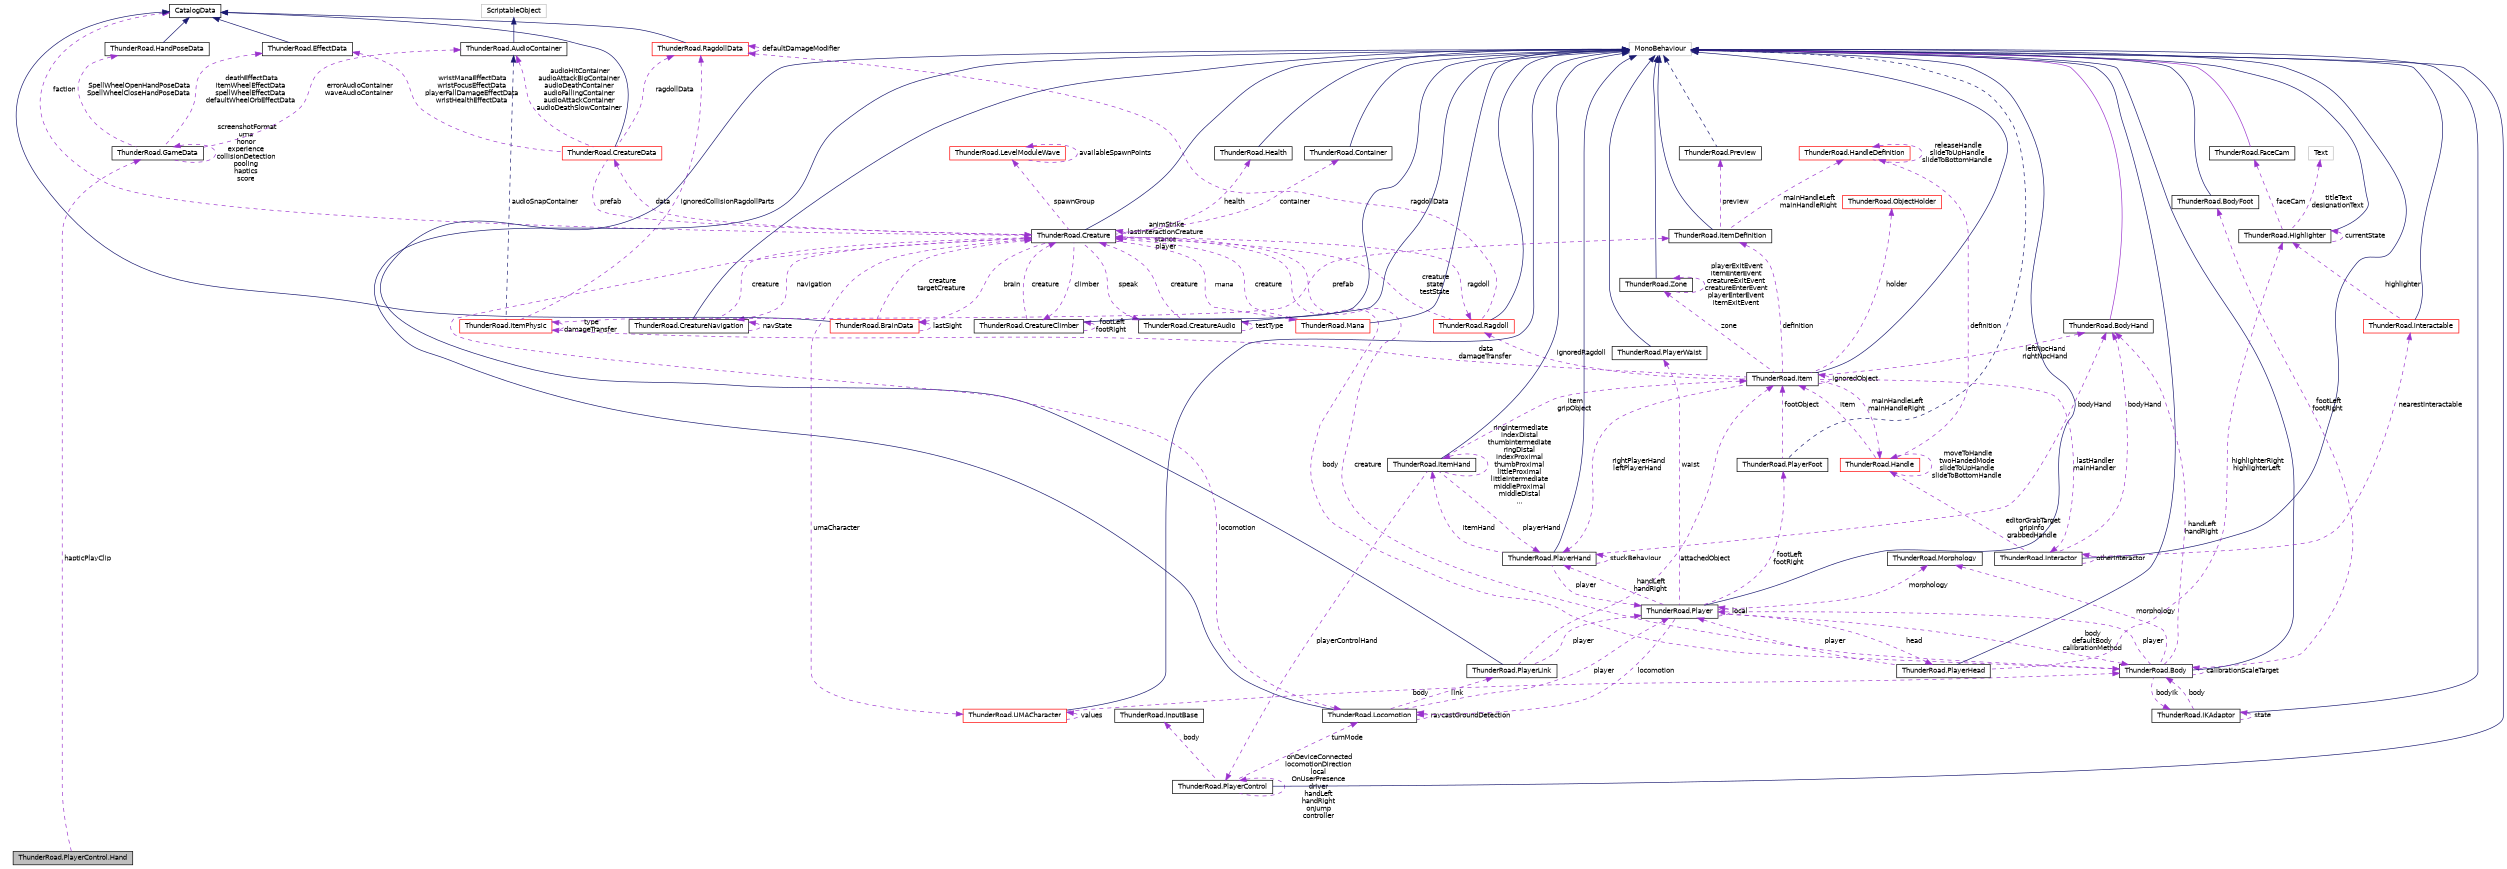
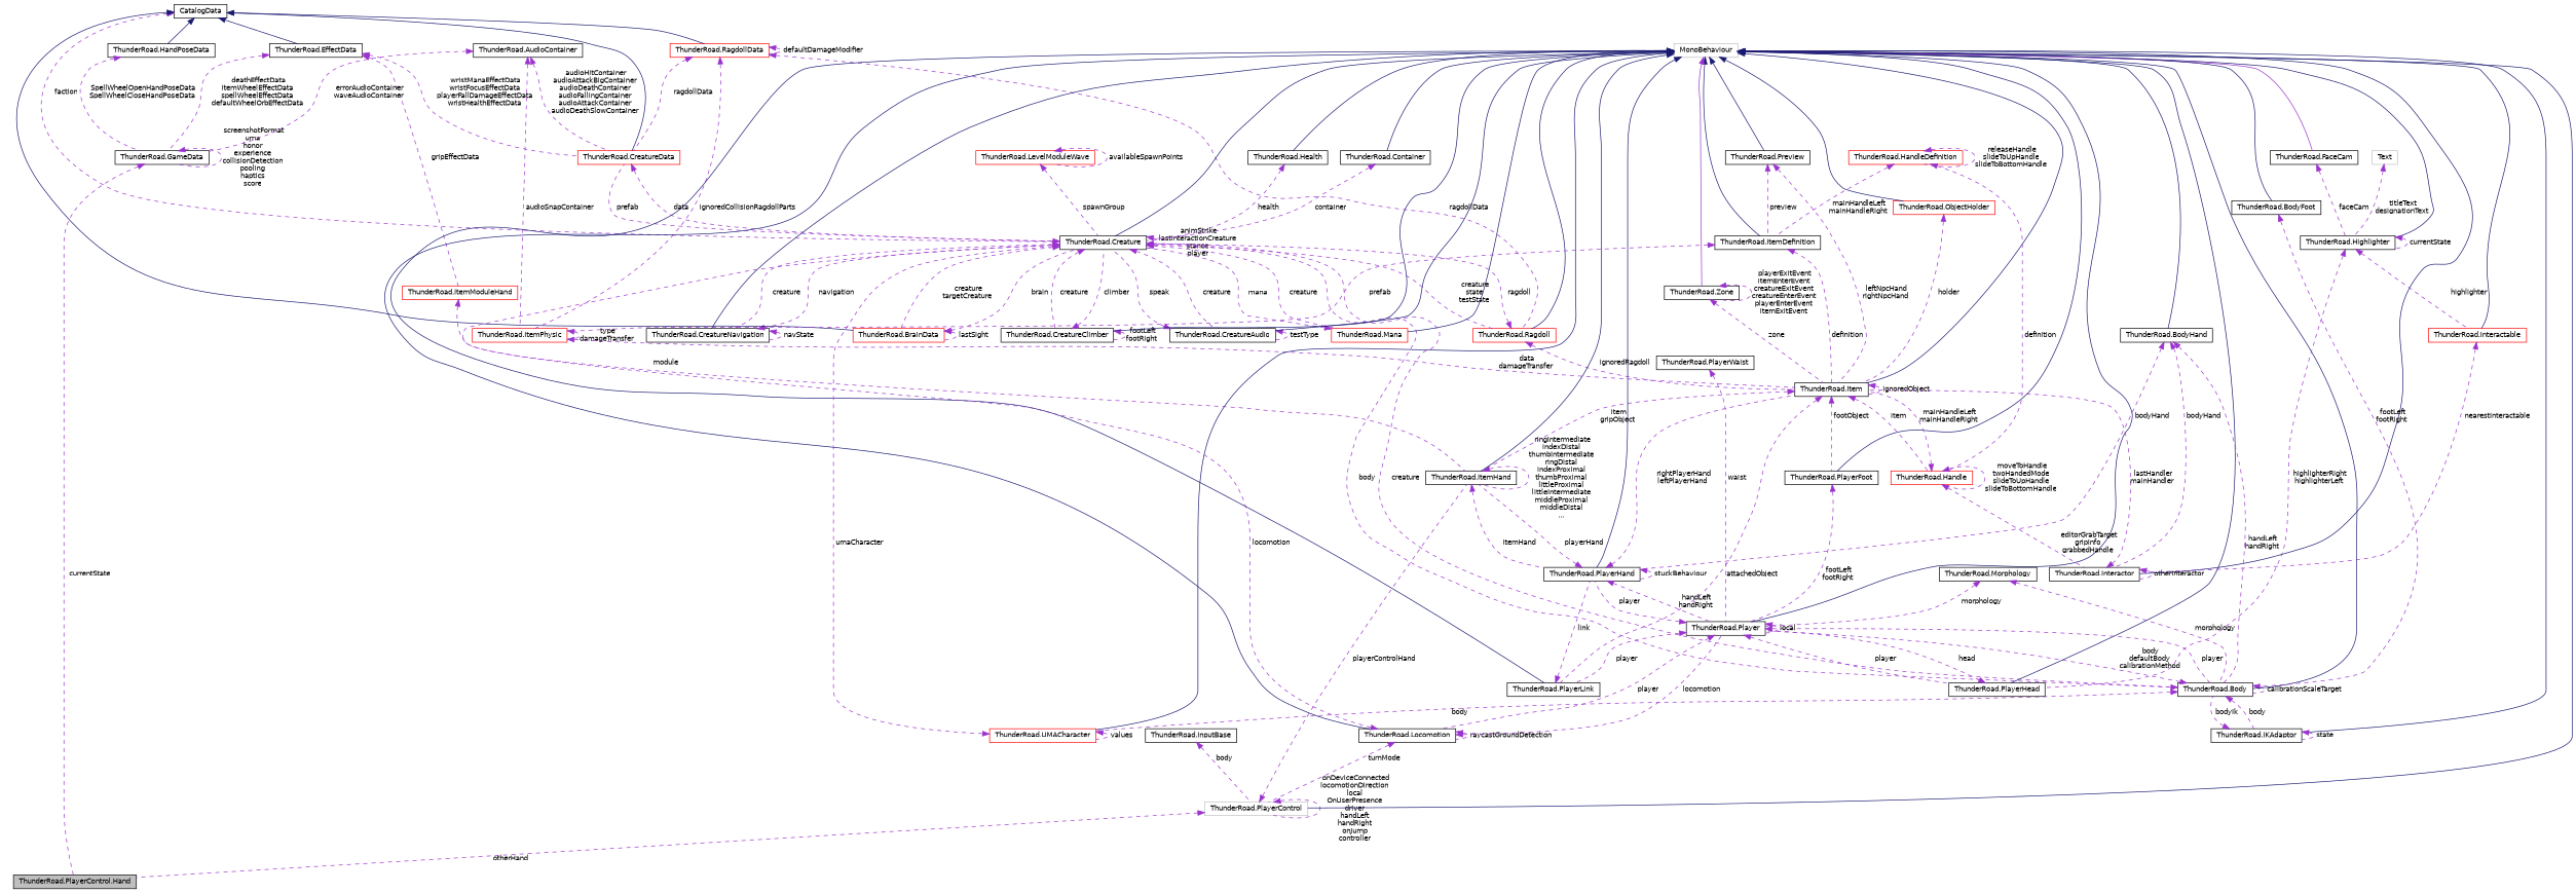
  digraph {
    node [color=black fillcolor=white fontname=Helvetica fontsize=10 shape=record style=filled]
    edge [color=darkorchid3 dir=back fontname=Helvetica fontsize=10 labelfontname=Helvetica labelfontsize=10 style=dashed]
    n1 [fillcolor=grey75 fontcolor=black height=0.2 label="ThunderRoad.PlayerControl.Hand" width=0.4]
    n2 [height=0.2 label="ThunderRoad.GameData" width=0.4]
    n3 [height=0.2 label="ThunderRoad.Creature" width=0.4]
    n4 [color=red height=0.2 label="ThunderRoad.CreatureData" width=0.4]
    n5 [color=red height=0.2 label="ThunderRoad.BrainData" width=0.4]
    n6 [color=red height=0.2 label="ThunderRoad.Ragdoll" width=0.4]
    n7 [height=0.2 label="ThunderRoad.CreatureClimber" width=0.4]
    n8 [height=0.2 label="ThunderRoad.Body" width=0.4]
    n9 [height=0.2 label="ThunderRoad.CreatureAudio" width=0.4]
    n10 [color=red height=0.2 label="ThunderRoad.Mana" width=0.4]
    n11 [height=0.2 label="ThunderRoad.CreatureNavigation" width=0.4]
    n12 [height=0.2 label="ThunderRoad.EffectData" width=0.4]
+   n13 [color=red height=0.2 label="ThunderRoad.ItemModuleHand" width=0.4]
    n14 [height=0.2 label="ThunderRoad.ItemHand" width=0.4]
    n15 [height=0.2 label=CatalogData width=0.4]
    n16 [height=0.2 label="ThunderRoad.HandPoseData" width=0.4]
    n17 [color=red height=0.2 label="ThunderRoad.RagdollData" width=0.4]
    n18 [color=red height=0.2 label="ThunderRoad.ItemPhysic" width=0.4]
    n19 [height=0.2 label="ThunderRoad.AudioContainer" width=0.4]
    n20 [height=0.2 label="ThunderRoad.Item" width=0.4]
-   n21 [color=grey75 height=0.2 label=ScriptableObject width=0.4]
-   n22 [height=0.2 label="ThunderRoad.PlayerControl" width=0.4]
+   n22 [color=grey75 height=0.2 label="ThunderRoad.PlayerControl" width=0.4]
    n23 [height=0.2 label="ThunderRoad.PlayerHand" width=0.4]
    n24 [color=grey75 height=0.2 label=MonoBehaviour width=0.4]
    n25 [height=0.2 label="ThunderRoad.Locomotion" width=0.4]
    n26 [height=0.2 label="ThunderRoad.Player" width=0.4]
    n27 [height=0.2 label="ThunderRoad.PlayerFoot" width=0.4]
    n28 [height=0.2 label="ThunderRoad.Interactor" width=0.4]
    n29 [color=red height=0.2 label="ThunderRoad.Interactable" width=0.4]
    n30 [height=0.2 label="ThunderRoad.Highlighter" width=0.4]
    n31 [height=0.2 label="ThunderRoad.FaceCam" width=0.4]
    n32 [height=0.2 label="ThunderRoad.BodyHand" width=0.4]
    n33 [height=0.2 label="ThunderRoad.ItemDefinition" width=0.4]
    n34 [height=0.2 label="ThunderRoad.Preview" width=0.4]
    n35 [height=0.2 label="ThunderRoad.Health" width=0.4]
    n36 [height=0.2 label="ThunderRoad.IKAdaptor" width=0.4]
    n37 [height=0.2 label="ThunderRoad.BodyFoot" width=0.4]
    n38 [color=red height=0.2 label="ThunderRoad.UMACharacter" width=0.4]
    n39 [height=0.2 label="ThunderRoad.Container" width=0.4]
    n40 [height=0.2 label="ThunderRoad.Zone" width=0.4]
    n41 [height=0.2 label="ThunderRoad.PlayerLink" width=0.4]
    n42 [height=0.2 label="ThunderRoad.PlayerHead" width=0.4]
    n43 [height=0.2 label="ThunderRoad.PlayerWaist" width=0.4]
    n44 [color=red height=0.2 label="ThunderRoad.Handle" width=0.4]
    n45 [height=0.2 label="ThunderRoad.InputBase" width=0.4]
    n46 [color=red height=0.2 label="ThunderRoad.HandleDefinition" width=0.4]
    n47 [color=grey75 height=0.2 label=Text width=0.4]
    n48 [color=red height=0.2 label="ThunderRoad.LevelModuleWave" width=0.4]
    n49 [height=0.2 label="ThunderRoad.Morphology" width=0.4]
    n50 [color=red height=0.2 label="ThunderRoad.ObjectHolder" width=0.4]
-   n2 -> n1 [label=" hapticPlayClip"]
+   n2 -> n1 [label=" currentState"]
    n2 -> n2 [label=" screenshotFormat\numa\nhonor\nexperience\ncollisionDetection\npooling\nhaptics\nscore"]
    n3 -> n3 [label=" animStrike\nlastInteractionCreature\nstance\nplayer"]
    n3 -> n4 [label=" prefab"]
    n3 -> n5 [label=" creature\ntargetCreature"]
    n3 -> n6 [label=" creature\nstate\ntestState"]
    n3 -> n7 [label=" creature"]
    n3 -> n8 [label=" creature"]
    n3 -> n9 [label=" creature"]
    n3 -> n10 [label=" creature"]
    n3 -> n11 [label=" creature"]
    n4 -> n3 [label=" data"]
    n5 -> n3 [label=" brain"]
    n5 -> n5 [label=" lastSight"]
    n6 -> n3 [label=" ragdoll"]
    n6 -> n20 [label=" ignoredRagdoll"]
    n7 -> n3 [label=" climber"]
    n7 -> n7 [label=" footLeft\nfootRight"]
    n8 -> n3 [label=" body"]
    n8 -> n8 [label=" calibrationScaleTarget"]
    n8 -> n26 [label=" body\ndefaultBody\ncalibrationMethod"]
    n8 -> n36 [label=" body"]
    n8 -> n38 [label=" body"]
    n9 -> n3 [label=" speak"]
    n9 -> n9 [label=" testType"]
    n10 -> n3 [label=" mana"]
    n11 -> n3 [label=" navigation"]
    n11 -> n11 [label=" navState"]
    n12 -> n2 [label=" deathEffectData\nitemWheelEffectData\nspellWheelEffectData\ndefaultWheelOrbEffectData"]
    n12 -> n4 [label=" wristManaEffectData\nwristFocusEffectData\nplayerFallDamageEffectData\nwristHealthEffectData"]
+   n12 -> n13 [label=" gripEffectData"]
+   n13 -> n14 [label=" module"]
    n14 -> n14 [label=" ringIntermediate\nindexDistal\nthumbIntermediate\nringDistal\nindexProximal\nthumbProximal\nlittleProximal\nlittleIntermediate\nmiddleProximal\nmiddleDistal\n..."]
    n14 -> n23 [label=" itemHand"]
    n15 -> n3 [label=" faction"]
    n15 -> n4 [color=midnightblue style=solid]
    n15 -> n5 [color=midnightblue style=solid]
    n15 -> n12 [color=midnightblue style=solid]
    n15 -> n16 [color=midnightblue style=solid]
    n15 -> n17 [color=midnightblue style=solid]
    n16 -> n2 [label=" SpellWheelOpenHandPoseData\nSpellWheelCloseHandPoseData"]
    n17 -> n4 [label=" ragdollData"]
    n17 -> n6 [label=" ragdollData"]
    n17 -> n17 [label=" defaultDamageModifier"]
    n17 -> n18 [label=" ignoredCollisionRagdollParts"]
    n18 -> n18 [label=" type\ndamageTransfer"]
    n18 -> n20 [label=" data\ndamageTransfer"]
    n19 -> n2 [label=" errorAudioContainer\nwaveAudioContainer"]
    n19 -> n4 [label=" audioHitContainer\naudioAttackBigContainer\naudioDeathContainer\naudioFallingContainer\naudioAttackContainer\naudioDeathSlowContainer"]
-   n19 -> n18 [color=midnightblue label=" audioSnapContainer"]
+   n19 -> n18 [label=" audioSnapContainer"]
    n20 -> n14 [label=" item\ngripObject"]
    n20 -> n20 [label=" ignoredObject"]
    n20 -> n27 [label=" footObject"]
    n20 -> n41 [label=" attachedObject"]
    n20 -> n44 [label=" item"]
-   n21 -> n19 [color=midnightblue style=solid]
+   n22 -> n1 [label=" otherHand"]
    n22 -> n14 [label=" playerControlHand"]
    n22 -> n22 [label=" onDeviceConnected\nlocomotionDirection\nlocal\nOnUserPresence\ndriver\nhandLeft\nhandRight\nonJump\ncontroller"]
    n23 -> n14 [label=" playerHand"]
    n23 -> n20 [label=" rightPlayerHand\nleftPlayerHand"]
    n23 -> n23 [label=" stuckBehaviour"]
    n23 -> n26 [label=" handLeft\nhandRight"]
    n24 -> n3 [color=midnightblue style=solid]
    n24 -> n6 [color=midnightblue style=solid]
    n24 -> n7 [color=midnightblue style=solid]
    n24 -> n8 [color=midnightblue style=solid]
    n24 -> n9 [color=midnightblue style=solid]
    n24 -> n10 [color=midnightblue style=solid]
    n24 -> n11 [color=midnightblue style=solid]
    n24 -> n14 [color=midnightblue style=solid]
    n24 -> n20 [color=midnightblue style=solid]
    n24 -> n22 [color=midnightblue style=solid]
    n24 -> n23 [color=midnightblue style=solid]
    n24 -> n25 [color=midnightblue style=solid]
    n24 -> n26 [color=midnightblue style=solid]
-   n24 -> n27 [color=midnightblue]
+   n24 -> n27 [color=midnightblue style=solid]
    n24 -> n28 [color=midnightblue style=solid]
    n24 -> n29 [color=midnightblue style=solid]
    n24 -> n30 [color=midnightblue style=solid]
    n24 -> n31 [style=solid]
-   n24 -> n32 [style=solid]
+   n24 -> n32 [color=midnightblue style=solid]
    n24 -> n33 [color=midnightblue style=solid]
-   n24 -> n34 [color=midnightblue]
+   n24 -> n34 [color=midnightblue style=solid]
    n24 -> n35 [color=midnightblue style=solid]
    n24 -> n36 [color=midnightblue style=solid]
    n24 -> n37 [color=midnightblue style=solid]
    n24 -> n38 [color=midnightblue style=solid]
    n24 -> n39 [color=midnightblue style=solid]
-   n24 -> n40 [color=midnightblue style=solid]
+   n24 -> n40 [style=solid]
    n24 -> n41 [color=midnightblue style=solid]
    n24 -> n42 [color=midnightblue style=solid]
-   n24 -> n43 [color=midnightblue style=solid]
+   n24 -> n50 [color=midnightblue style=solid]
    n25 -> n3 [label=" locomotion"]
    n25 -> n22 [label=" turnMode"]
    n25 -> n25 [label=" raycastGroundDetection"]
    n25 -> n26 [label=" locomotion"]
    n26 -> n8 [label=" player"]
    n26 -> n23 [label=" player"]
    n26 -> n25 [label=" player"]
    n26 -> n26 [label=" local"]
    n26 -> n41 [label=" player"]
    n26 -> n42 [label=" player"]
    n27 -> n26 [label=" footLeft\nfootRight"]
    n28 -> n20 [label=" lastHandler\nmainHandler"]
    n28 -> n28 [label=" otherInteractor"]
    n29 -> n28 [label=" nearestInteractable"]
    n30 -> n29 [label=" highlighter"]
    n30 -> n30 [label=" currentState"]
    n30 -> n42 [label=" highlighterRight\nhighlighterLeft"]
    n31 -> n30 [label=" faceCam"]
    n32 -> n8 [label=" handLeft\nhandRight"]
-   n32 -> n20 [label=" leftNpcHand\nrightNpcHand"]
+   n34 -> n20 [label=" leftNpcHand\nrightNpcHand"]
    n32 -> n23 [label=" bodyHand"]
    n32 -> n28 [label=" bodyHand"]
    n33 -> n18 [label=" prefab"]
    n33 -> n20 [label=" definition"]
    n34 -> n33 [label=" preview"]
    n35 -> n3 [label=" health"]
    n36 -> n8 [label=" bodyIk"]
    n36 -> n36 [label=" state"]
    n37 -> n8 [label=" footLeft\nfootRight"]
    n38 -> n3 [label=" umaCharacter"]
    n38 -> n38 [label=" values"]
    n39 -> n3 [label=" container"]
    n40 -> n20 [label=" zone"]
    n40 -> n40 [label=" playerExitEvent\nitemEnterEvent\ncreatureExitEvent\ncreatureEnterEvent\nplayerEnterEvent\nitemExitEvent"]
-   n41 -> n25 [label=" link"]
+   n41 -> n23 [label=" link"]
    n42 -> n26 [label=" head"]
    n43 -> n26 [label=" waist"]
    n44 -> n20 [label=" mainHandleLeft\nmainHandleRight"]
    n44 -> n28 [label=" editorGrabTarget\ngripInfo\ngrabbedHandle"]
    n44 -> n44 [label=" moveToHandle\ntwoHandedMode\nslideToUpHandle\nslideToBottomHandle"]
    n45 -> n22 [label=" body"]
    n46 -> n33 [label=" mainHandleLeft\nmainHandleRight"]
    n46 -> n44 [label=" definition"]
    n46 -> n46 [label=" releaseHandle\nslideToUpHandle\nslideToBottomHandle"]
    n47 -> n30 [label=" titleText\ndesignationText"]
    n48 -> n3 [label=" spawnGroup"]
    n48 -> n48 [label=" availableSpawnPoints"]
    n49 -> n8 [label=" morphology"]
    n49 -> n26 [label=" morphology"]
    n50 -> n20 [label=" holder"]
  }
